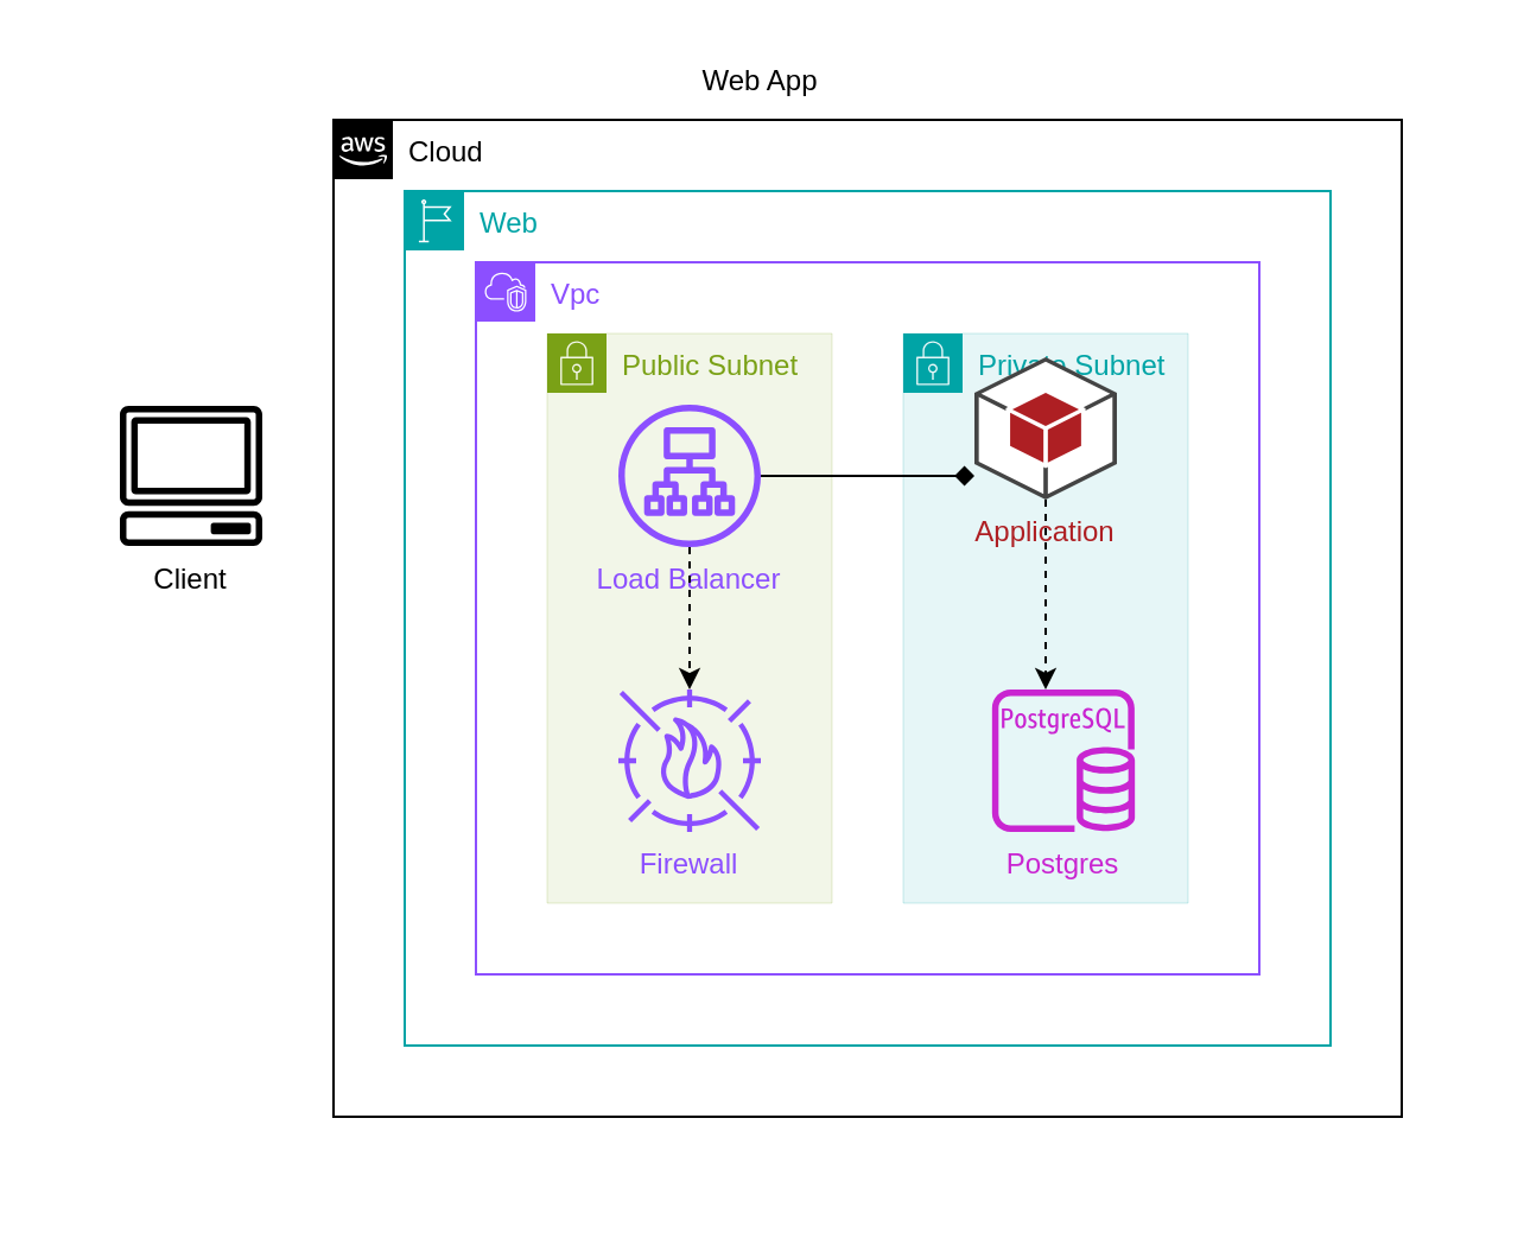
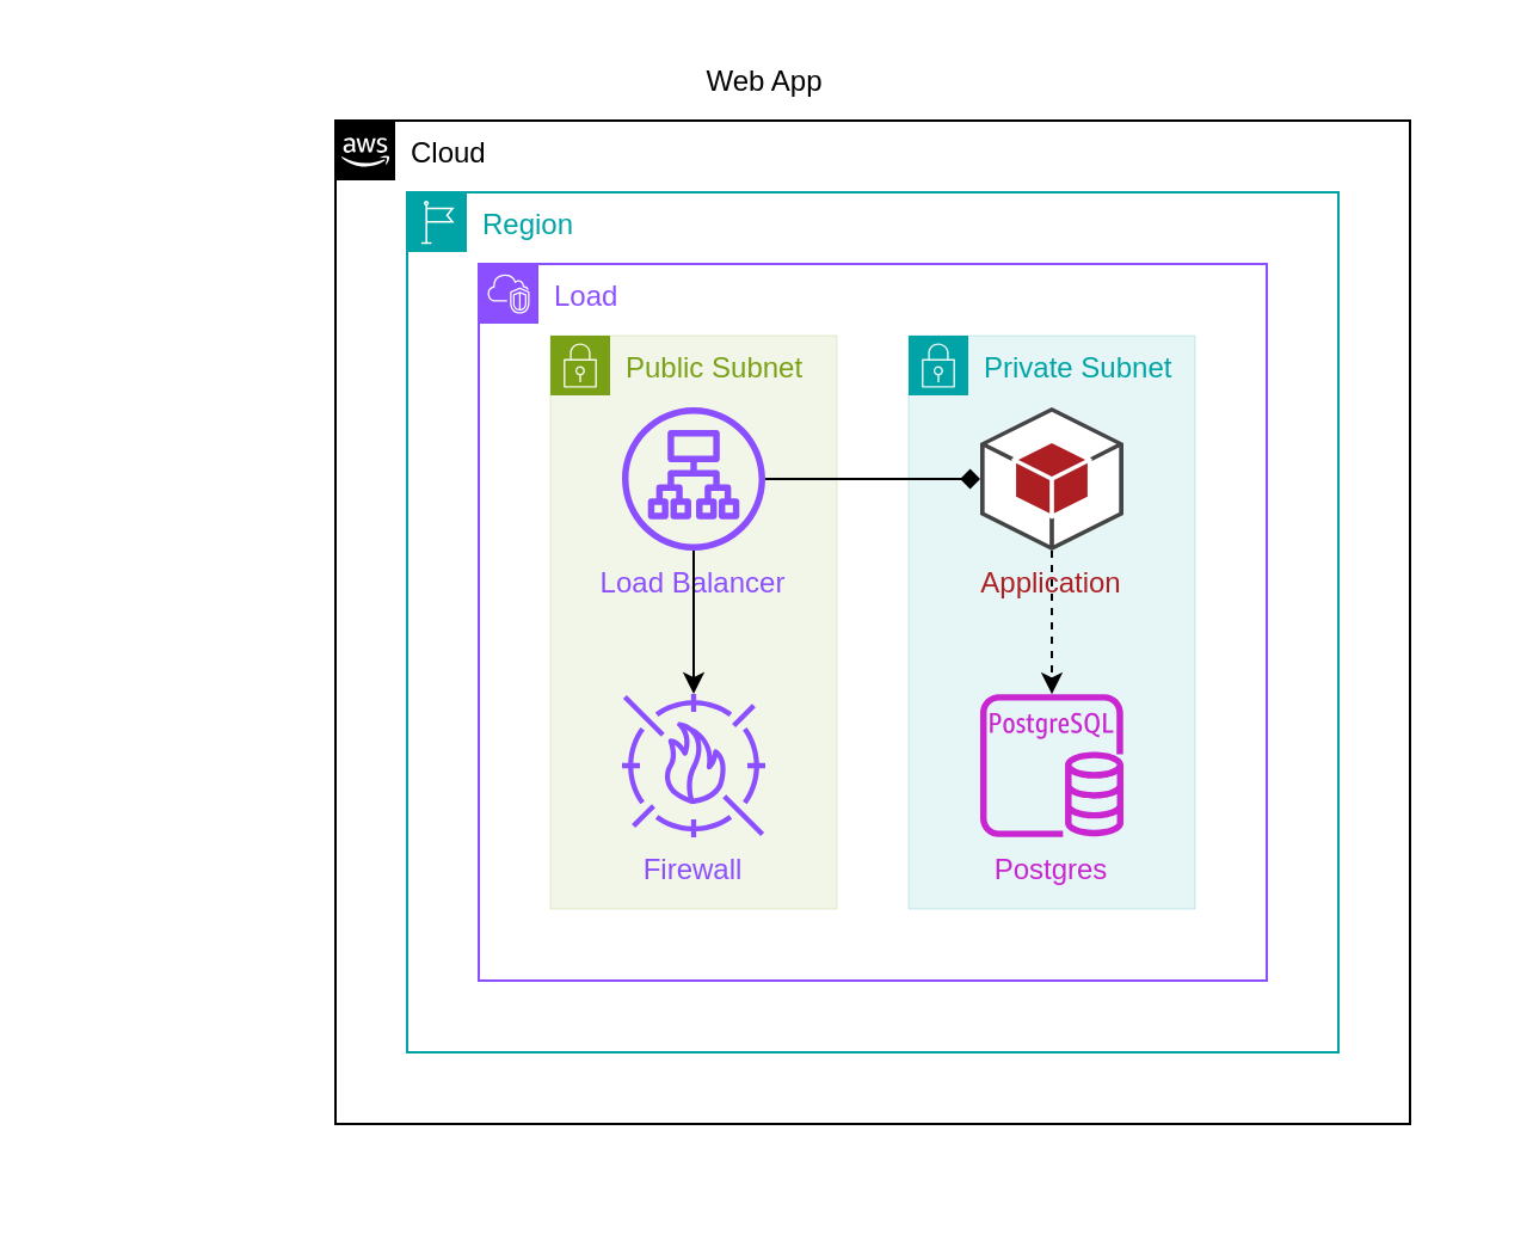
  <mxCell id="0" />
  <mxCell id="1" parent="0" />
  <mxCell style="align=center;strokeColor=none;verticalAlign=top;aspect=fixed" id="2" parent="1" value="Web App" vertex="1"><mxGeometry as="geometry" width="600" height="480" x="20" y="20" /></mxCell>
- <mxCell style="shape=mxgraph.aws4.client;fillColor=#000000;verticalLabelPosition=bottom;verticalAlign=top;align=center;aspect=fixed" id="3" parent="2" value="Client" vertex="1"><mxGeometry as="geometry" width="60" height="60" x="30" y="150" /></mxCell>
  <mxCell style="shape=mxgraph.aws4.group;align=left;spacingLeft=30;verticalAlign=top;aspect=fixed;grIcon=mxgraph.aws4.group_aws_cloud_alt" id="4" parent="2" value="Cloud" vertex="1"><mxGeometry as="geometry" width="450" height="420" x="120" y="30" /></mxCell>
- <mxCell style="shape=mxgraph.aws4.group;align=left;spacingLeft=30;verticalAlign=top;aspect=fixed;grIcon=mxgraph.aws4.group_region;strokeColor=#00A4A6;fontColor=#00A4A6" id="5" parent="4" value="Web" vertex="1"><mxGeometry as="geometry" width="390" height="360" x="30" y="30" /></mxCell>
- <mxCell style="shape=mxgraph.aws4.group;align=left;spacingLeft=30;verticalAlign=top;aspect=fixed;grIcon=mxgraph.aws4.group_vpc2;strokeColor=#8C4FFF;fontColor=#8C4FFF" id="6" parent="5" value="Vpc" vertex="1"><mxGeometry as="geometry" width="330" height="300" x="30" y="30" /></mxCell>
+ <mxCell style="shape=mxgraph.aws4.group;align=left;spacingLeft=30;verticalAlign=top;aspect=fixed;grIcon=mxgraph.aws4.group_region;strokeColor=#00A4A6;fontColor=#00A4A6" id="5" parent="4" value="Region" vertex="1"><mxGeometry as="geometry" width="390" height="360" x="30" y="30" /></mxCell>
+ <mxCell style="shape=mxgraph.aws4.group;align=left;spacingLeft=30;verticalAlign=top;aspect=fixed;grIcon=mxgraph.aws4.group_vpc2;strokeColor=#8C4FFF;fontColor=#8C4FFF" id="6" parent="5" value="Load" vertex="1"><mxGeometry as="geometry" width="330" height="300" x="30" y="30" /></mxCell>
  <mxCell style="shape=mxgraph.aws4.group;align=left;spacingLeft=30;verticalAlign=top;aspect=fixed;grIcon=mxgraph.aws4.group_security_group;fillColor=#F2F6E8;strokeWidth=0;strokeColor=#7AA116;fontColor=#7AA116" id="7" parent="6" value="Public Subnet" vertex="1"><mxGeometry as="geometry" width="120" height="240" x="30" y="30" /></mxCell>
  <mxCell style="shape=mxgraph.aws4.application_load_balancer;fillColor=#8C4FFF;verticalLabelPosition=bottom;verticalAlign=top;align=center;aspect=fixed;strokeColor=#8C4FFF;fontColor=#8C4FFF" id="8" parent="7" value="Load Balancer" vertex="1"><mxGeometry as="geometry" width="60" height="60" x="30" y="30" /></mxCell>
  <mxCell style="shape=mxgraph.aws4.waf;fillColor=#8C4FFF;verticalLabelPosition=bottom;verticalAlign=top;align=center;aspect=fixed;strokeColor=#8C4FFF;fontColor=#8C4FFF" id="9" parent="7" value="Firewall" vertex="1"><mxGeometry as="geometry" width="60" height="60" x="30" y="150" /></mxCell>
  <mxCell style="shape=mxgraph.aws4.group;align=left;spacingLeft=30;verticalAlign=top;aspect=fixed;grIcon=mxgraph.aws4.group_security_group;fillColor=#E6F6F7;strokeWidth=0;strokeColor=#00A4A6;fontColor=#00A4A6" id="10" parent="6" value="Private Subnet" vertex="1"><mxGeometry as="geometry" width="120" height="240" x="180" y="30" /></mxCell>
- <mxCell style="shape=mxgraph.aws3.android;fillColor=#AE1F23;verticalLabelPosition=bottom;verticalAlign=top;align=center;aspect=fixed;strokeColor=#AE1F23;fontColor=#AE1F23" id="11" parent="10" value="Application" vertex="1"><mxGeometry x="30" y="10" as="geometry" width="60" height="60" /></mxCell>
- <mxCell style="shape=mxgraph.aws4.rds_postgresql_instance;fillColor=#C925D1;verticalLabelPosition=bottom;verticalAlign=top;align=center;aspect=fixed;strokeColor=#C925D1;fontColor=#C925D1" id="12" parent="10" value="Postgres" vertex="1"><mxGeometry x="30" y="150" as="geometry" width="75" height="60" /></mxCell>
- <mxCell id="13" source="8" target="9" parent="1" edge="1" style="edgeStyle=orthogonalEdgeStyle;rounded=1;orthogonalLoop=1;jettySize=auto;html=1;dashed=1;"><mxGeometry relative="1" as="geometry"><Array as="points"><mxPoint x="290" y="260" /><mxPoint x="290" y="260" /></Array></mxGeometry></mxCell>
+ <mxCell style="shape=mxgraph.aws3.android;fillColor=#AE1F23;verticalLabelPosition=bottom;verticalAlign=top;align=center;aspect=fixed;strokeColor=#AE1F23;fontColor=#AE1F23" id="11" parent="10" value="Application" vertex="1"><mxGeometry as="geometry" width="60" height="60" x="30" y="30" /></mxCell>
+ <mxCell style="shape=mxgraph.aws4.rds_postgresql_instance;fillColor=#C925D1;verticalLabelPosition=bottom;verticalAlign=top;align=center;aspect=fixed;strokeColor=#C925D1;fontColor=#C925D1" id="12" parent="10" value="Postgres" vertex="1"><mxGeometry as="geometry" width="60" height="60" x="30" y="150" /></mxCell>
+ <mxCell id="13" source="8" target="9" parent="1" edge="1" style="edgeStyle=orthogonalEdgeStyle;rounded=1;orthogonalLoop=1;jettySize=auto;html=1"><mxGeometry relative="1" as="geometry"><Array as="points"><mxPoint x="290" y="260" /><mxPoint x="290" y="260" /></Array></mxGeometry></mxCell>
  <mxCell id="14" source="8" target="11" parent="1" edge="1" style="edgeStyle=orthogonalEdgeStyle;rounded=1;orthogonalLoop=1;jettySize=auto;html=1;endArrow=diamond;"><mxGeometry relative="1" as="geometry"><Array as="points"><mxPoint x="365" y="200" /><mxPoint x="365" y="200" /></Array></mxGeometry></mxCell>
  <mxCell id="15" source="11" target="12" parent="1" edge="1" style="edgeStyle=orthogonalEdgeStyle;rounded=1;orthogonalLoop=1;jettySize=auto;html=1;dashed=1;"><mxGeometry relative="1" as="geometry"><Array as="points"><mxPoint x="440" y="260" /><mxPoint x="440" y="260" /></Array></mxGeometry></mxCell>
